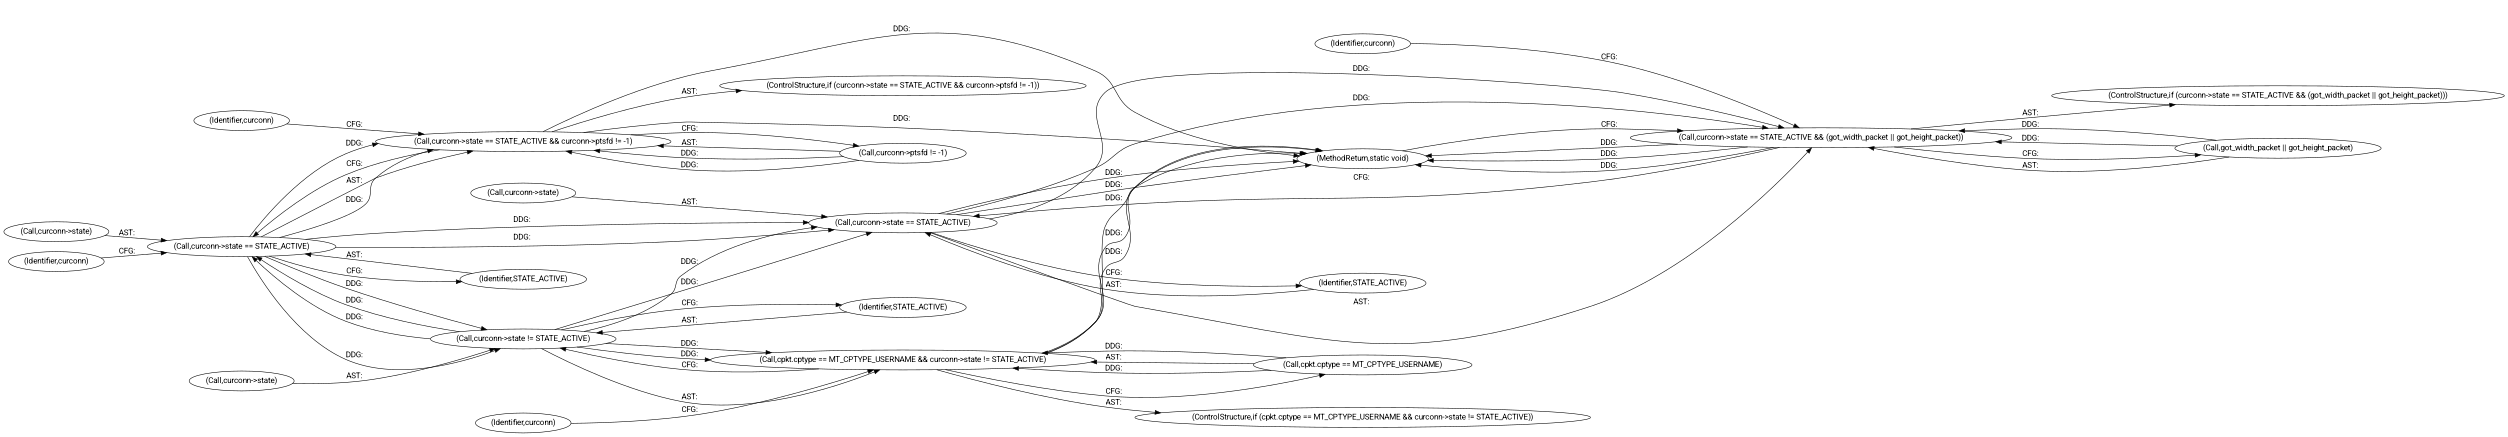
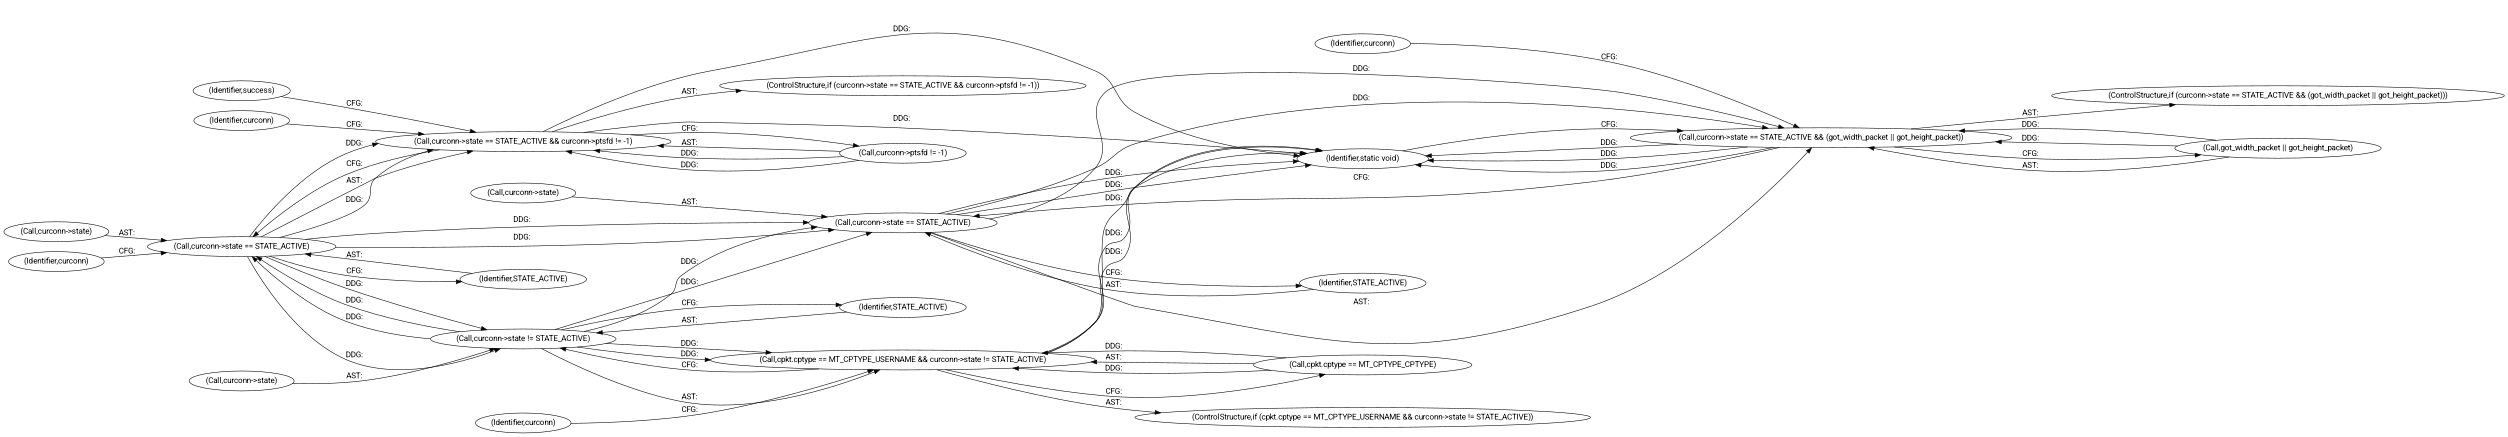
  digraph {
    fontname=Roboto
    rankdir=LR
    node [fontname=Roboto]
    edge [fontname=Roboto]
    n1 [label="(Call,curconn->state == STATE_ACTIVE)"]
    n2 [label="(Call,curconn->state != STATE_ACTIVE)"]
    n3 [label="(Call,curconn->state == STATE_ACTIVE && curconn->ptsfd != -1)"]
    n4 [label="(Call,curconn->state == STATE_ACTIVE)"]
    n5 [label="(Identifier,STATE_ACTIVE)"]
    n6 [label="(Call,cpkt.cptype == MT_CPTYPE_USERNAME && curconn->state != STATE_ACTIVE)"]
    n7 [label="(Identifier,STATE_ACTIVE)"]
-   n8 [label="(MethodReturn,static void)"]
+   n8 [label="(Identifier,static void)"]
    n9 [label="(ControlStructure,if (curconn->state == STATE_ACTIVE && curconn->ptsfd != -1))"]
    n10 [label="(Call,curconn->ptsfd != -1)"]
    n11 [label="(Call,curconn->state == STATE_ACTIVE && (got_width_packet || got_height_packet))"]
    n12 [label="(Identifier,STATE_ACTIVE)"]
    n13 [label="(ControlStructure,if (cpkt.cptype == MT_CPTYPE_USERNAME && curconn->state != STATE_ACTIVE))"]
-   n14 [label="(Call,cpkt.cptype == MT_CPTYPE_USERNAME)"]
+   n14 [label="(Call,cpkt.cptype == MT_CPTYPE_CPTYPE)"]
    n15 [label="(ControlStructure,if (curconn->state == STATE_ACTIVE && (got_width_packet || got_height_packet)))"]
    n16 [label="(Call,got_width_packet || got_height_packet)"]
+   n17 [label="(Identifier,success)"]
    n18 [label="(Call,curconn->state)"]
    n19 [label="(Call,curconn->state)"]
    n20 [label="(Identifier,curconn)"]
    n21 [label="(Identifier,curconn)"]
    n22 [label="(Identifier,curconn)"]
    n23 [label="(Call,curconn->state)"]
    n24 [label="(Identifier,curconn)"]
    n1 -> n2 [label="DDG: "]
    n1 -> n2 [label="DDG: "]
    n1 -> n3 [label="AST: "]
    n1 -> n3 [label="DDG: "]
    n1 -> n3 [label="DDG: "]
    n1 -> n4 [label="DDG: "]
    n1 -> n4 [label="DDG: "]
    n1 -> n5 [label="CFG: "]
    n2 -> n1 [label="DDG: "]
    n2 -> n1 [label="DDG: "]
    n2 -> n4 [label="DDG: "]
    n2 -> n4 [label="DDG: "]
    n2 -> n6 [label="AST: "]
    n2 -> n6 [label="DDG: "]
    n2 -> n6 [label="DDG: "]
    n2 -> n7 [label="CFG: "]
    n3 -> n1 [label="CFG: "]
    n3 -> n8 [label="DDG: "]
    n3 -> n8 [label="DDG: "]
    n3 -> n9 [label="AST: "]
    n3 -> n10 [label="CFG: "]
    n4 -> n8 [label="DDG: "]
    n4 -> n8 [label="DDG: "]
    n4 -> n11 [label="AST: "]
    n4 -> n11 [label="DDG: "]
    n4 -> n11 [label="DDG: "]
    n4 -> n12 [label="CFG: "]
    n5 -> n1 [label="AST: "]
    n6 -> n2 [label="CFG: "]
    n6 -> n8 [label="DDG: "]
    n6 -> n8 [label="DDG: "]
    n6 -> n8 [label="DDG: "]
    n6 -> n13 [label="AST: "]
    n6 -> n14 [label="CFG: "]
    n7 -> n2 [label="AST: "]
    n8 -> n11 [label="CFG: "]
    n10 -> n3 [label="AST: "]
    n10 -> n3 [label="DDG: "]
    n10 -> n3 [label="DDG: "]
    n11 -> n4 [label="CFG: "]
    n11 -> n8 [label="DDG: "]
    n11 -> n8 [label="DDG: "]
    n11 -> n8 [label="DDG: "]
    n11 -> n15 [label="AST: "]
    n11 -> n16 [label="CFG: "]
    n12 -> n4 [label="AST: "]
    n14 -> n6 [label="AST: "]
    n14 -> n6 [label="DDG: "]
    n14 -> n6 [label="DDG: "]
    n16 -> n11 [label="AST: "]
    n16 -> n11 [label="DDG: "]
    n16 -> n11 [label="DDG: "]
+   n17 -> n3 [label="CFG: "]
    n18 -> n1 [label="AST: "]
    n19 -> n2 [label="AST: "]
    n20 -> n11 [label="CFG: "]
    n21 -> n6 [label="CFG: "]
    n22 -> n3 [label="CFG: "]
    n23 -> n4 [label="AST: "]
    n24 -> n1 [label="CFG: "]
  }
